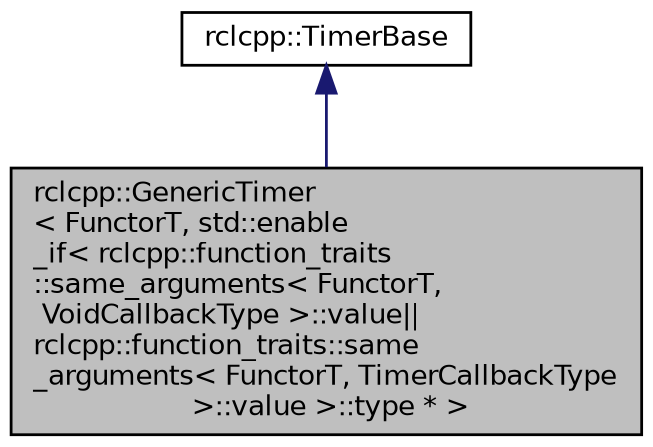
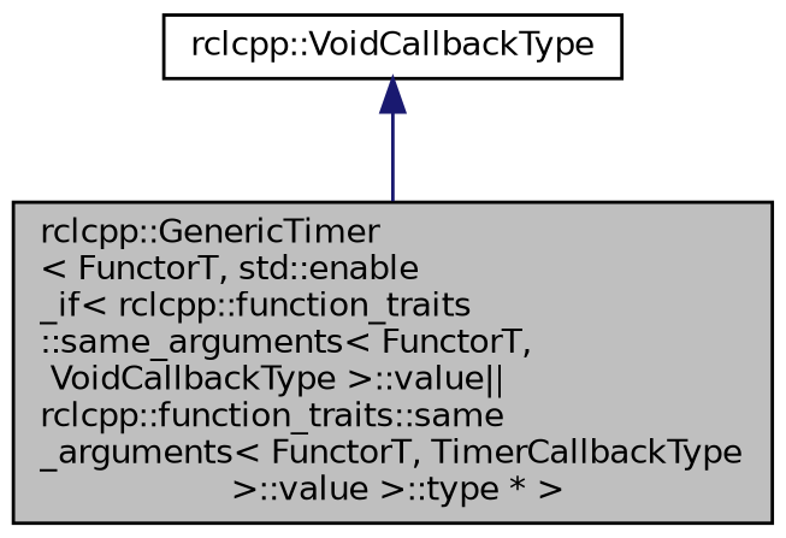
  digraph {
    node [color=black fontname=Helvetica fontsize=10 shape=record style=filled]
    n1 [fillcolor=grey75 fontcolor=black height=0.2 label="rclcpp::GenericTimer\l\< FunctorT, std::enable\l_if\< rclcpp::function_traits\l::same_arguments\< FunctorT,\l VoidCallbackType \>::value\|\|\lrclcpp::function_traits::same\l_arguments\< FunctorT, TimerCallbackType\l \>::value \>::type * \>" width=0.4]
-   n2 [fillcolor=white height=0.2 label="rclcpp::TimerBase" width=0.4]
+   n2 [fillcolor=white height=0.2 label="rclcpp::VoidCallbackType" width=0.4]
    n2 -> n1 [color=midnightblue dir=back fontname=Helvetica fontsize=10 labelfontname=Helvetica labelfontsize=10 style=solid]
  }
